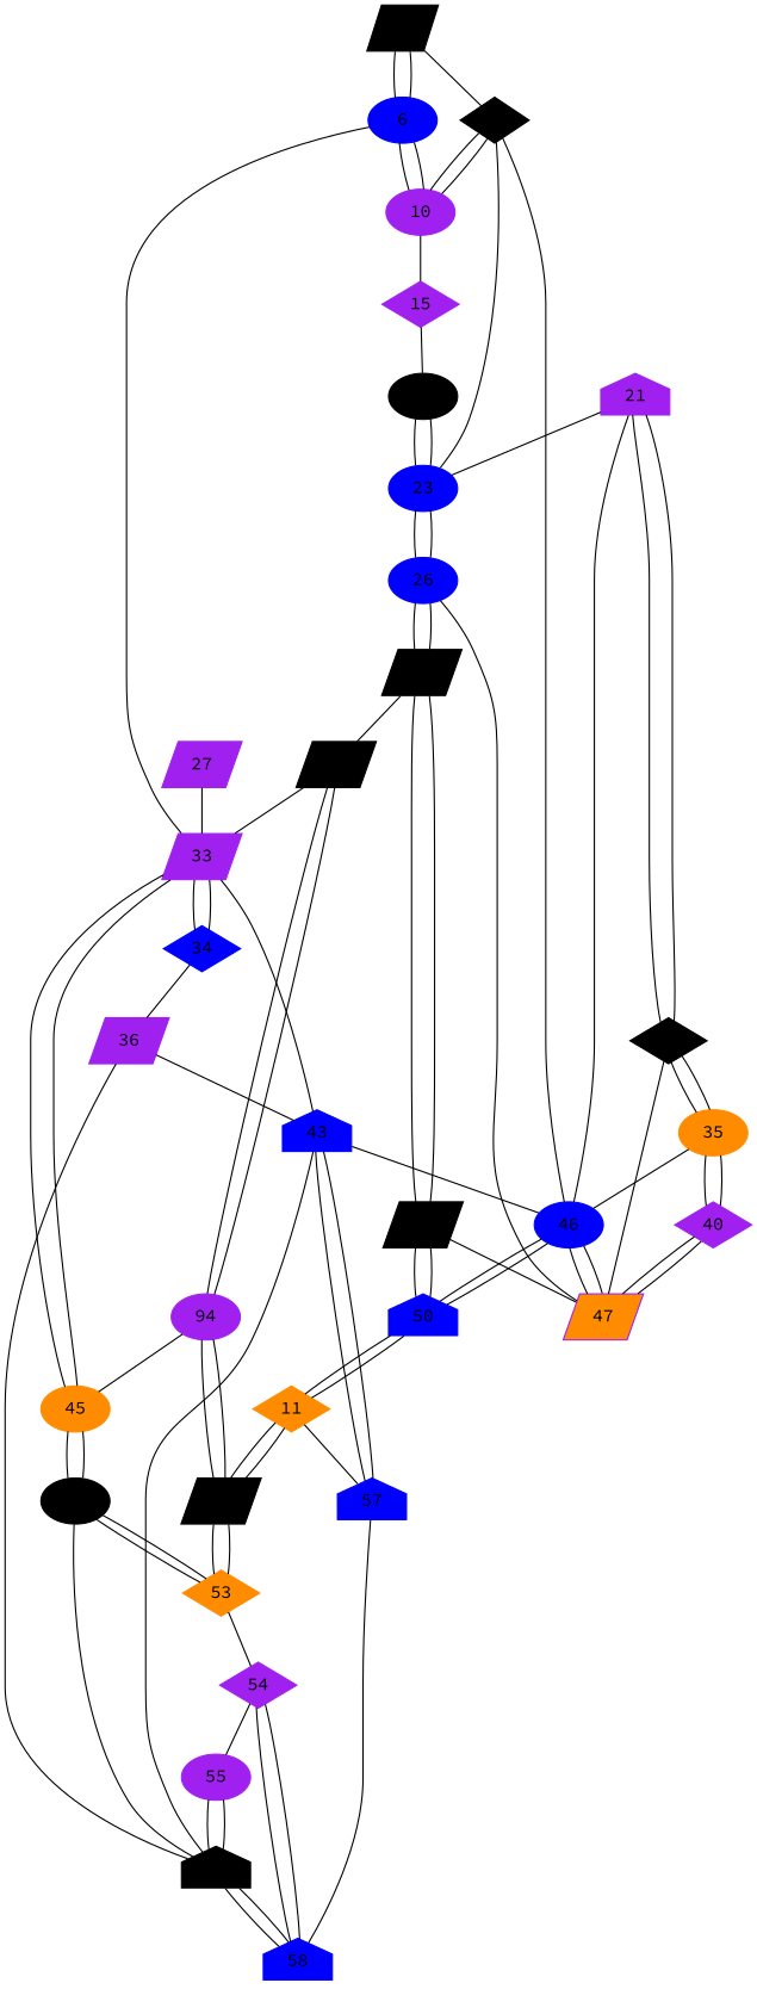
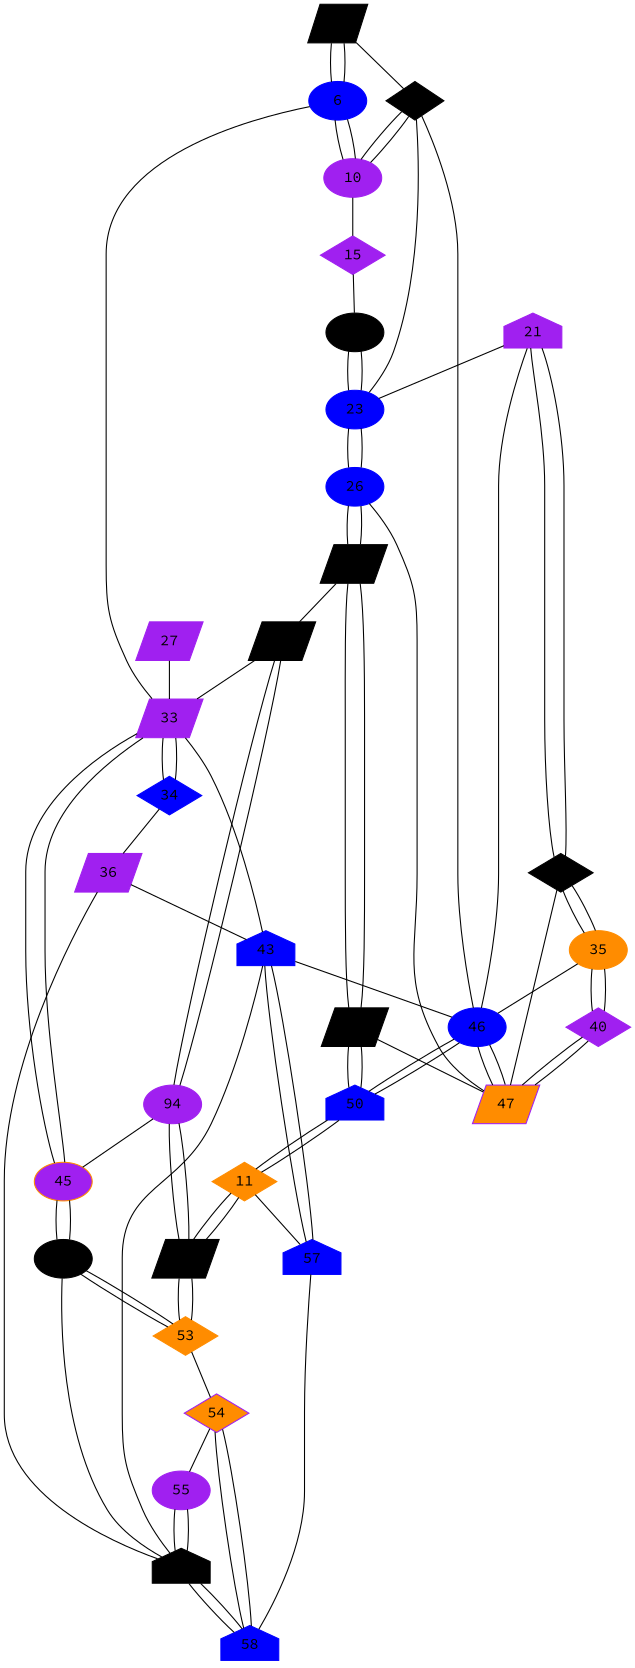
  graph {
    fontname="Source Code Pro"
    node [color=purple fontname="Source Code Pro" shape=ellipse style=filled]
    edge [fontname="Source Code Pro"]
    1 [color=black shape=parallelogram]
    6 [color=blue]
    9 [color=black shape=diamond super="+2"]
    10
    33 [shape=parallelogram super="+32+31+16+28"]
    23 [color=blue super="+22+18"]
    46 [color=blue super="+20"]
    15 [shape=diamond super="+11"]
    34 [color=blue shape=diamond]
    43 [color=blue shape=house super="+5+12"]
-   45 [color=darkorange]
+   45 [color=darkorange fillcolor=purple]
    26 [color=blue]
    47 [fillcolor=darkorange shape=parallelogram super="+38+37"]
    50 [color=blue shape=house]
    19 [color=black]
    21 [shape=house]
    24 [color=black shape=diamond]
    35 [color=darkorange]
    29 [color=black shape=parallelogram]
    40 [shape=diamond]
    30 [color=black shape=parallelogram]
    39 [color=black shape=parallelogram]
    27 [shape=parallelogram]
    n24 [label=94]
    52 [color=black shape=parallelogram]
    36 [shape=parallelogram]
    56 [color=black shape=house super="+42+41+49"]
    57 [color=blue shape=house]
    48 [color=black]
    58 [color=blue shape=house]
    n31 [color=darkorange label=11 shape=diamond]
    53 [color=darkorange shape=diamond]
-   54 [shape=diamond]
+   54 [shape=diamond fillcolor=darkorange]
    55
    1 -- 6
    1 -- 6
    1 -- 9
    6 -- 10
    6 -- 10
    6 -- 33
    9 -- 10
    9 -- 10
    9 -- 23
    9 -- 46
    10 -- 15
    33 -- 34 [weight=2]
    33 -- 34
    33 -- 43 [weight=2]
    33 -- 45
    33 -- 45
    23 -- 26
    23 -- 26
    46 -- 47
    46 -- 47
    46 -- 50
    46 -- 50
    15 -- 19
    34 -- 36
    43 -- 46 [weight=2]
    43 -- 56
    43 -- 57
    43 -- 57
    45 -- 48
    45 -- 48
    26 -- 47
    26 -- 29
    26 -- 29
    50 -- n31
    50 -- n31
    19 -- 23 [weight=2]
    19 -- 23
    21 -- 23
    21 -- 46
    21 -- 24
    21 -- 24
    24 -- 47
    24 -- 35
    24 -- 35
    35 -- 46
    35 -- 40
    35 -- 40
    29 -- 30
    29 -- 39
    29 -- 39
    40 -- 47 [weight=2]
    40 -- 47
    30 -- 33
    30 -- n24
    30 -- n24
    39 -- 47
    39 -- 50
    39 -- 50
    27 -- 33 [weight=3]
    n24 -- 45
    n24 -- 52
    n24 -- 52
    52 -- 53
    52 -- 53
    36 -- 43
    36 -- 56
    56 -- 58
    56 -- 58
    57 -- 58
    48 -- 56
    48 -- 53
    48 -- 53
    n31 -- 52
    n31 -- 52
    n31 -- 57
    53 -- 54
    54 -- 58
    54 -- 58
    54 -- 55
    55 -- 56 [weight=2]
    55 -- 56
  }
